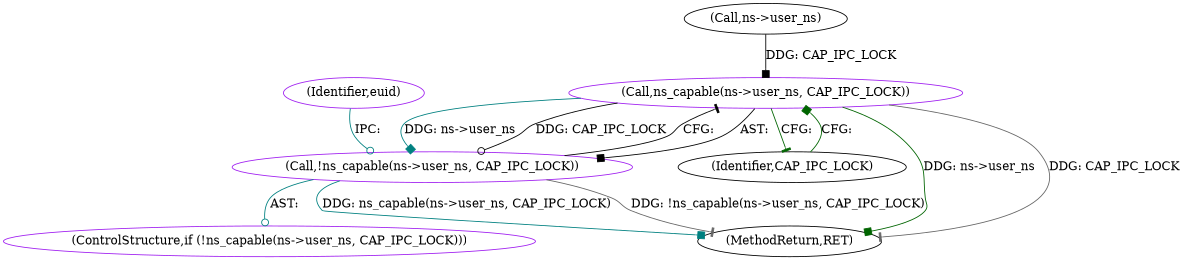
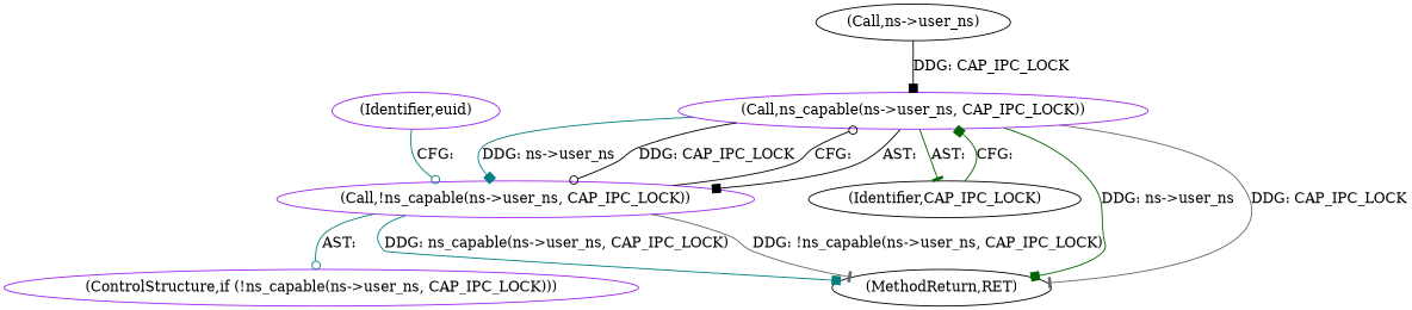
  digraph {
    node [color=purple]
    edge [arrowhead=box color=black]
    n1 [label="(Call,ns_capable(ns->user_ns, CAP_IPC_LOCK))"]
    n2 [label="(Call,!ns_capable(ns->user_ns, CAP_IPC_LOCK))"]
    n3 [color=black label="(Identifier,CAP_IPC_LOCK)"]
    n4 [color=black label="(MethodReturn,RET)"]
    n5 [label="(ControlStructure,if (!ns_capable(ns->user_ns, CAP_IPC_LOCK)))"]
    n6 [color=black label="(Call,ns->user_ns)"]
    n7 [label="(Identifier,euid)"]
    n1 -> n2 [label="AST: "]
    n1 -> n2 [color=teal label="DDG: ns->user_ns"]
    n1 -> n2 [arrowhead=odot label="DDG: CAP_IPC_LOCK"]
-   n1 -> n3 [arrowhead=tee color=darkgreen label="CFG: "]
+   n1 -> n3 [arrowhead=tee color=darkgreen label="AST: "]
    n1 -> n4 [color=darkgreen label="DDG: ns->user_ns"]
    n1 -> n4 [arrowhead=tee color=gray40 label="DDG: CAP_IPC_LOCK"]
-   n2 -> n1 [arrowhead=tee label="CFG: "]
+   n2 -> n1 [arrowhead=odot label="CFG: "]
    n2 -> n4 [color=teal label="DDG: ns_capable(ns->user_ns, CAP_IPC_LOCK)"]
    n2 -> n4 [arrowhead=tee color=gray40 label="DDG: !ns_capable(ns->user_ns, CAP_IPC_LOCK)"]
    n2 -> n5 [arrowhead=odot color=teal label="AST: "]
    n3 -> n1 [color=darkgreen label="CFG: "]
    n6 -> n1 [label="DDG: CAP_IPC_LOCK"]
-   n7 -> n2 [arrowhead=odot color=teal label="IPC: "]
+   n7 -> n2 [arrowhead=odot color=teal label="CFG: "]
  }
